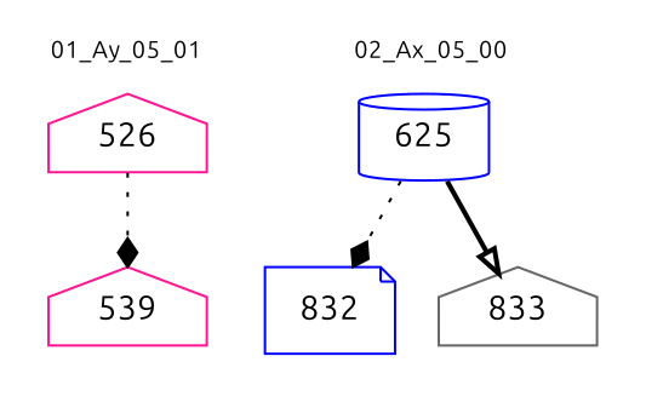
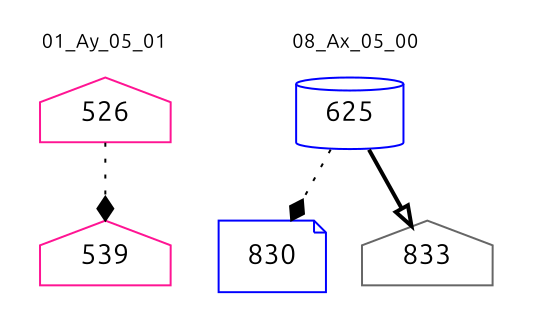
  digraph {
    fontname=Ubuntu
    node [color=deeppink fontname=Ubuntu shape=house]
    edge [arrowhead=diamond color=black fontname=Ubuntu style=dotted]
    n1 [label=526]
    n2 [label=539]
    n3 [color=blue label=625 shape=cylinder]
-   n4 [color=blue label=832 shape=note]
+   n4 [color=blue label=830 shape=note]
    n5 [color=gray40 label=833]
    subgraph cluster_1 {
      color=white
      fontsize=10
      label="01_Ay_05_01"
      n1
      n2
    }
    subgraph cluster_2 {
      color=white
      fontsize=10
-     label="02_Ax_05_00"
+     label="08_Ax_05_00"
      n3
      n4
      n5
    }
    n1 -> n2
    n3 -> n4
    n3 -> n5 [arrowhead=onormal style=bold]
  }
